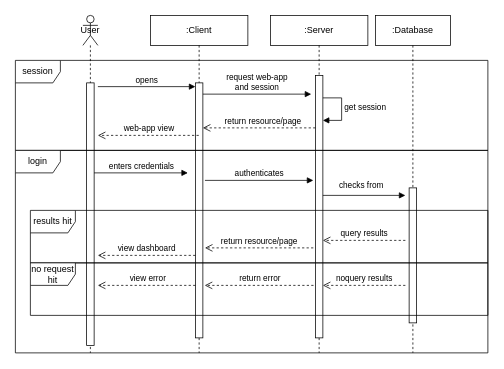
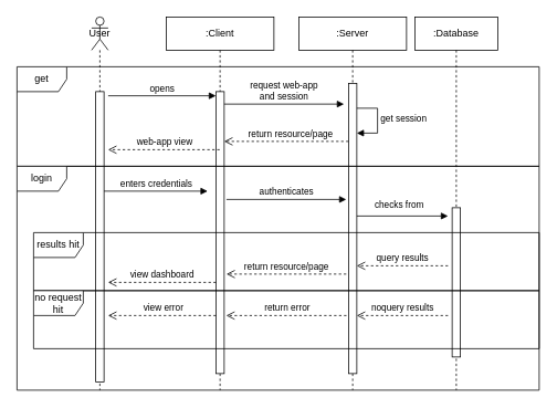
  <mxCell id="0" />
  <mxCell id="1" parent="0" />
  <mxCell id="2" value="get session" style="html=1;align=left;spacingLeft=2;endArrow=block;rounded=0;edgeStyle=orthogonalEdgeStyle;curved=0;rounded=0;" parent="1" edge="1"><mxGeometry relative="1" as="geometry"><mxPoint x="425" y="130" as="sourcePoint" /><Array as="points"><mxPoint x="455" y="160" /></Array><mxPoint x="430" y="160" as="targetPoint" /></mxGeometry></mxCell>
  <mxCell id="3" value=":Server" style="shape=umlLifeline;perimeter=lifelinePerimeter;whiteSpace=wrap;html=1;container=1;dropTarget=0;collapsible=0;recursiveResize=0;outlineConnect=0;portConstraint=eastwest;newEdgeStyle={&quot;curved&quot;:0,&quot;rounded&quot;:0};size=40;" parent="1" vertex="1"><mxGeometry x="360" y="20" width="130" height="450" as="geometry" /></mxCell>
  <mxCell id="4" value="" style="html=1;points=[[0,0,0,0,5],[0,1,0,0,-5],[1,0,0,0,5],[1,1,0,0,-5]];perimeter=orthogonalPerimeter;outlineConnect=0;targetShapes=umlLifeline;portConstraint=eastwest;newEdgeStyle={&quot;curved&quot;:0,&quot;rounded&quot;:0};" parent="3" vertex="1"><mxGeometry x="60" y="80" width="10" height="350" as="geometry" /></mxCell>
  <mxCell id="5" value=":Client" style="shape=umlLifeline;perimeter=lifelinePerimeter;whiteSpace=wrap;html=1;container=1;dropTarget=0;collapsible=0;recursiveResize=0;outlineConnect=0;portConstraint=eastwest;newEdgeStyle={&quot;curved&quot;:0,&quot;rounded&quot;:0};" parent="1" vertex="1"><mxGeometry x="200" y="20" width="130" height="450" as="geometry" /></mxCell>
  <mxCell id="6" value="" style="html=1;points=[[0,0,0,0,5],[0,1,0,0,-5],[1,0,0,0,5],[1,1,0,0,-5]];perimeter=orthogonalPerimeter;outlineConnect=0;targetShapes=umlLifeline;portConstraint=eastwest;newEdgeStyle={&quot;curved&quot;:0,&quot;rounded&quot;:0};" parent="5" vertex="1"><mxGeometry x="60" y="90" width="10" height="340" as="geometry" /></mxCell>
  <mxCell id="7" value="opens" style="html=1;verticalAlign=bottom;endArrow=block;curved=0;rounded=0;entryX=0;entryY=0;entryDx=0;entryDy=5;" parent="5" target="6" edge="1"><mxGeometry x="0.005" relative="1" as="geometry"><mxPoint x="-70" y="95" as="sourcePoint" /><mxPoint as="offset" /></mxGeometry></mxCell>
  <mxCell id="8" value="User" style="shape=umlLifeline;perimeter=lifelinePerimeter;whiteSpace=wrap;html=1;container=1;dropTarget=0;collapsible=0;recursiveResize=0;outlineConnect=0;portConstraint=eastwest;newEdgeStyle={&quot;curved&quot;:0,&quot;rounded&quot;:0};participant=umlActor;size=40;" parent="1" vertex="1"><mxGeometry x="110" y="20" width="20" height="450" as="geometry" /></mxCell>
  <mxCell id="9" value="" style="html=1;points=[[0,0,0,0,5],[0,1,0,0,-5],[1,0,0,0,5],[1,1,0,0,-5]];perimeter=orthogonalPerimeter;outlineConnect=0;targetShapes=umlLifeline;portConstraint=eastwest;newEdgeStyle={&quot;curved&quot;:0,&quot;rounded&quot;:0};" parent="8" vertex="1"><mxGeometry x="5" y="90" width="10" height="350" as="geometry" /></mxCell>
  <mxCell id="10" value=":Database" style="shape=umlLifeline;perimeter=lifelinePerimeter;whiteSpace=wrap;html=1;container=1;dropTarget=0;collapsible=0;recursiveResize=0;outlineConnect=0;portConstraint=eastwest;newEdgeStyle={&quot;curved&quot;:0,&quot;rounded&quot;:0};" parent="1" vertex="1"><mxGeometry x="500" y="20" width="100" height="450" as="geometry" /></mxCell>
  <mxCell id="11" value="" style="html=1;points=[[0,0,0,0,5],[0,1,0,0,-5],[1,0,0,0,5],[1,1,0,0,-5]];perimeter=orthogonalPerimeter;outlineConnect=0;targetShapes=umlLifeline;portConstraint=eastwest;newEdgeStyle={&quot;curved&quot;:0,&quot;rounded&quot;:0};" vertex="1" parent="10"><mxGeometry x="45" y="230" width="10" height="180" as="geometry" /></mxCell>
  <mxCell id="12" value="web-app view" style="html=1;verticalAlign=bottom;endArrow=open;dashed=1;endSize=8;curved=0;rounded=0;" parent="1" edge="1" source="5"><mxGeometry x="-0.006" relative="1" as="geometry"><mxPoint x="130" y="180" as="targetPoint" /><mxPoint x="245" y="180" as="sourcePoint" /><mxPoint as="offset" /></mxGeometry></mxCell>
- <mxCell id="13" value="session" style="shape=umlFrame;whiteSpace=wrap;html=1;pointerEvents=0;" parent="1" vertex="1"><mxGeometry x="20" y="80" width="630" height="120" as="geometry" /></mxCell>
+ <mxCell id="13" value="get" style="shape=umlFrame;whiteSpace=wrap;html=1;pointerEvents=0;" parent="1" vertex="1"><mxGeometry x="20" y="80" width="630" height="120" as="geometry" /></mxCell>
  <mxCell id="14" value="login" style="shape=umlFrame;whiteSpace=wrap;html=1;pointerEvents=0;" parent="1" vertex="1"><mxGeometry x="20" y="200" width="630" height="270" as="geometry" /></mxCell>
  <mxCell id="15" value="enters credentials" style="html=1;verticalAlign=bottom;endArrow=block;curved=0;rounded=0;" edge="1" parent="1"><mxGeometry x="0.005" relative="1" as="geometry"><mxPoint x="125" y="230" as="sourcePoint" /><mxPoint as="offset" /><mxPoint x="250" y="230" as="targetPoint" /></mxGeometry></mxCell>
  <mxCell id="16" value="view dashboard" style="html=1;verticalAlign=bottom;endArrow=open;dashed=1;endSize=8;curved=0;rounded=0;" edge="1" parent="1"><mxGeometry x="-0.006" relative="1" as="geometry"><mxPoint x="130" y="340" as="targetPoint" /><mxPoint x="260" y="340" as="sourcePoint" /><mxPoint as="offset" /></mxGeometry></mxCell>
  <mxCell id="17" value="return resource/page" style="html=1;verticalAlign=bottom;endArrow=open;dashed=1;endSize=8;curved=0;rounded=0;" edge="1" parent="1"><mxGeometry x="-0.004" relative="1" as="geometry"><mxPoint x="272.75" y="330" as="targetPoint" /><mxPoint x="417.25" y="330" as="sourcePoint" /><mxPoint as="offset" /></mxGeometry></mxCell>
  <mxCell id="18" value="authenticates" style="html=1;verticalAlign=bottom;endArrow=block;curved=0;rounded=0;" edge="1" parent="1"><mxGeometry relative="1" as="geometry"><mxPoint x="272.75" y="240" as="sourcePoint" /><mxPoint x="417.25" y="240" as="targetPoint" /></mxGeometry></mxCell>
  <mxCell id="19" value="" style="html=1;verticalAlign=bottom;endArrow=block;curved=0;rounded=0;" edge="1" parent="1"><mxGeometry relative="1" as="geometry"><mxPoint x="430" y="260" as="sourcePoint" /><mxPoint x="540" y="260" as="targetPoint" /></mxGeometry></mxCell>
  <mxCell id="20" value="checks from" style="edgeLabel;html=1;align=center;verticalAlign=middle;resizable=0;points=[];" vertex="1" connectable="0" parent="19"><mxGeometry x="-0.086" y="2" relative="1" as="geometry"><mxPoint y="-13" as="offset" /></mxGeometry></mxCell>
  <mxCell id="21" value="query results" style="html=1;verticalAlign=bottom;endArrow=open;dashed=1;endSize=8;curved=0;rounded=0;" edge="1" parent="1" target="4"><mxGeometry relative="1" as="geometry"><mxPoint x="410" y="320" as="targetPoint" /><mxPoint x="540" y="320" as="sourcePoint" /><mxPoint as="offset" /></mxGeometry></mxCell>
  <mxCell id="22" value="noquery results" style="html=1;verticalAlign=bottom;endArrow=open;dashed=1;endSize=8;curved=0;rounded=0;" edge="1" parent="1"><mxGeometry relative="1" as="geometry"><mxPoint x="430" y="380" as="targetPoint" /><mxPoint x="540" y="380" as="sourcePoint" /><mxPoint as="offset" /></mxGeometry></mxCell>
  <mxCell id="23" value="return error" style="html=1;verticalAlign=bottom;endArrow=open;dashed=1;endSize=8;curved=0;rounded=0;" edge="1" parent="1"><mxGeometry x="-0.004" relative="1" as="geometry"><mxPoint x="272.5" y="380" as="targetPoint" /><mxPoint x="417.5" y="380" as="sourcePoint" /><mxPoint as="offset" /></mxGeometry></mxCell>
  <mxCell id="24" value="&amp;nbsp;view error" style="html=1;verticalAlign=bottom;endArrow=open;dashed=1;endSize=8;curved=0;rounded=0;" edge="1" parent="1" source="6"><mxGeometry x="-0.006" relative="1" as="geometry"><mxPoint x="130" y="380" as="targetPoint" /><mxPoint x="274.5" y="380" as="sourcePoint" /><mxPoint as="offset" /></mxGeometry></mxCell>
  <mxCell id="25" value="results hit" style="shape=umlFrame;whiteSpace=wrap;html=1;pointerEvents=0;" vertex="1" parent="1"><mxGeometry x="40" y="280" width="610" height="70" as="geometry" /></mxCell>
  <mxCell id="26" value="no request hit" style="shape=umlFrame;whiteSpace=wrap;html=1;pointerEvents=0;" vertex="1" parent="1"><mxGeometry x="40" y="350" width="610" height="70" as="geometry" /></mxCell>
  <mxCell id="27" value="return resource/page" style="html=1;verticalAlign=bottom;endArrow=open;dashed=1;endSize=8;curved=0;rounded=0;" parent="1" edge="1"><mxGeometry x="-0.067" relative="1" as="geometry"><mxPoint x="270" y="170" as="targetPoint" /><mxPoint x="420" y="170" as="sourcePoint" /><Array as="points" /><mxPoint as="offset" /></mxGeometry></mxCell>
  <mxCell id="28" value="request web-app &lt;br&gt;and session" style="html=1;verticalAlign=bottom;endArrow=block;curved=0;rounded=0;" parent="1" edge="1"><mxGeometry relative="1" as="geometry"><mxPoint x="270" y="125" as="sourcePoint" /><mxPoint x="414.5" y="125" as="targetPoint" /></mxGeometry></mxCell>
